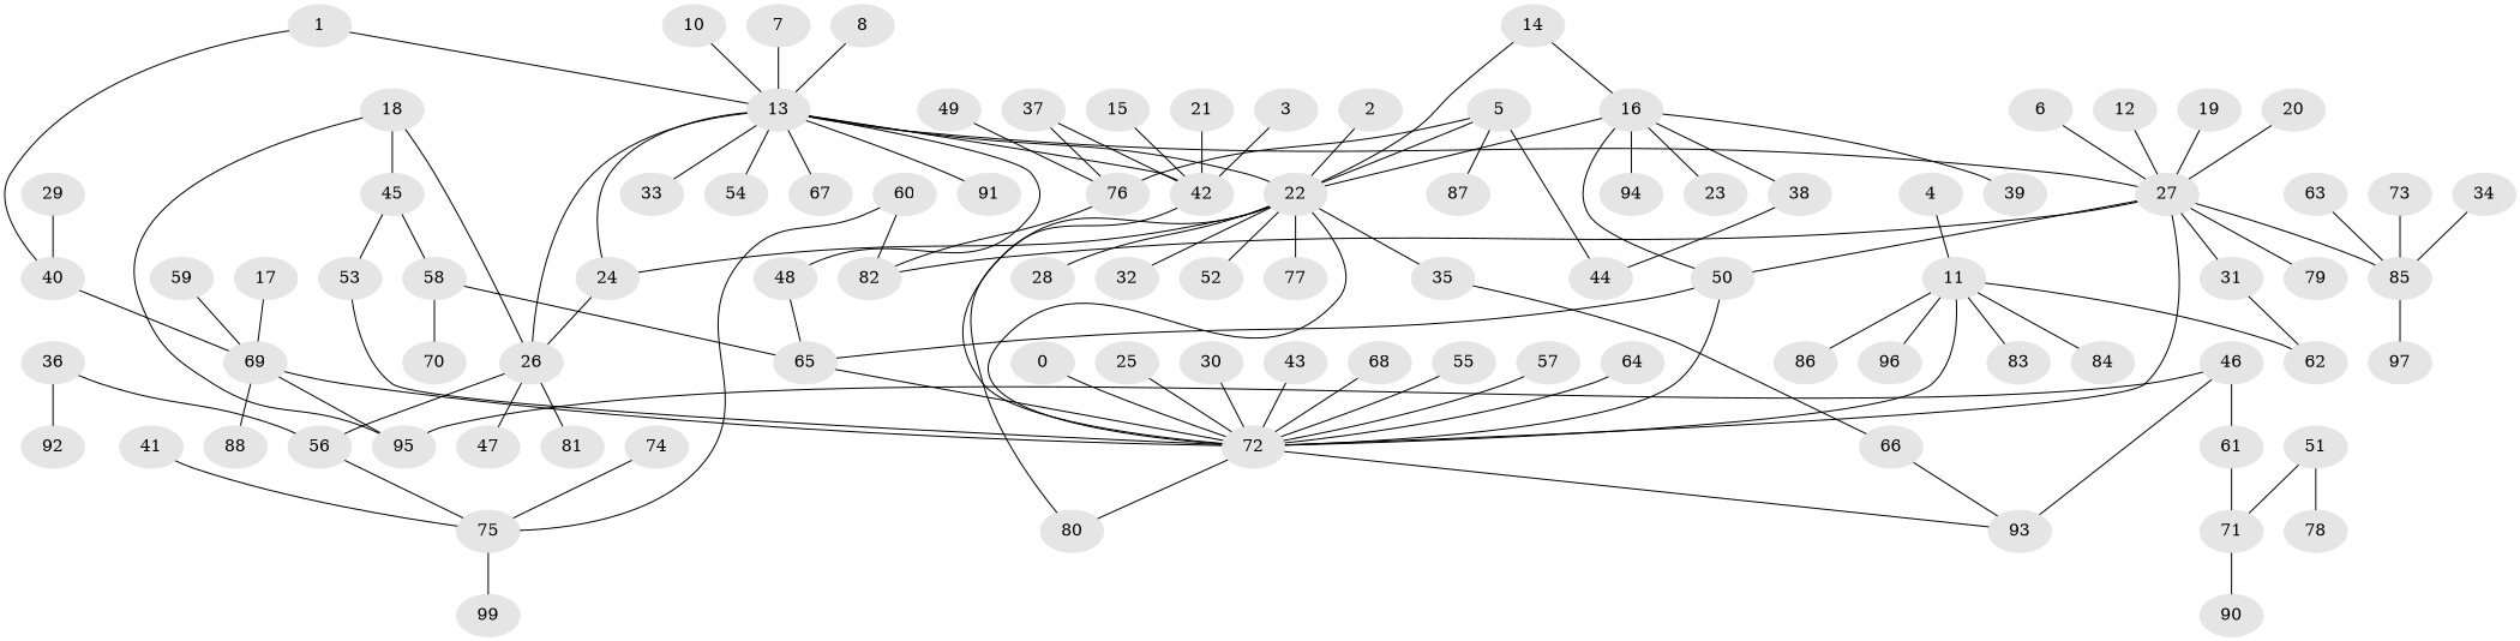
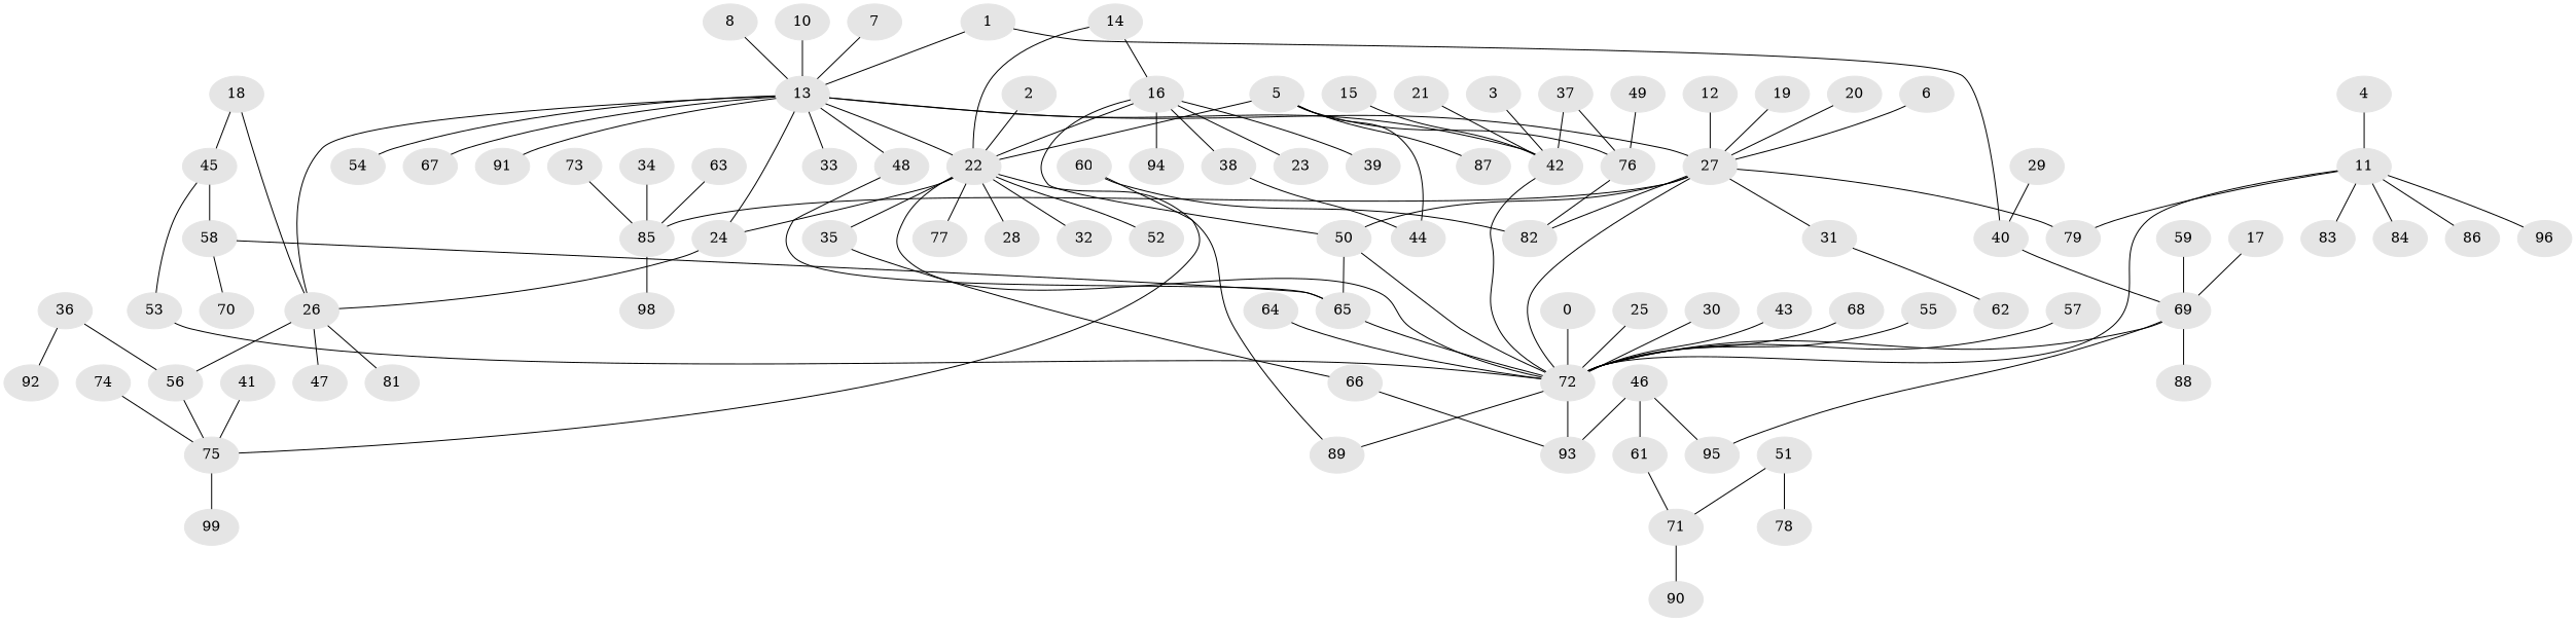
  graph {
    node [color=gray90 style=filled]
    edge [weight=1.0]
    1
    13
    40
    22
    42
    27
    24
    26
    33
    48
    54
    67
    91
    69
    2
    72
    28
    32
    35
    52
    77
-   80
+   80 [label=89]
    3
    4
    11
    62
    83
    84
    86
    96
    5
    44
    76
    87
    82
    6
    50
    31
    79
    85
    7
    8
    n43 [label=0]
    93
    10
    12
    47
    56
    81
    65
    14
    16
    23
    38
    39
    94
    15
    17
    95
    88
    18
    45
    53
    58
    19
    20
    21
    66
    25
    75
-   97
+   97 [label=98]
    29
    30
    34
    36
    92
    37
    41
    n79 [label=99]
    43
    70
    46
    61
    71
    68
    49
    51
    78
    90
    55
    57
    59
    60
    63
    64
    73
    74
    1 -- 13
    1 -- 40
    13 -- 22
    13 -- 42
    13 -- 27
    13 -- 24 [weight=2.0]
    13 -- 26
    13 -- 33
    13 -- 48
    13 -- 54
    13 -- 67
    13 -- 91
    40 -- 69
    22 -- 24
    22 -- 72
    22 -- 28
    22 -- 32
    22 -- 35
    22 -- 52
    22 -- 77
    22 -- 80
    42 -- 72
    27 -- 72
    27 -- 82
    27 -- 50
    27 -- 31
    27 -- 79
    27 -- 85
    24 -- 26
    26 -- 47
    26 -- 56
    26 -- 81
    48 -- 65
    69 -- 72
    69 -- 95
    69 -- 88
    2 -- 22
    72 -- 80
    72 -- 93
    35 -- 66
    3 -- 42
    4 -- 11
    11 -- 72
-   11 -- 62
+   11 -- 79
    11 -- 83
    11 -- 84
    11 -- 86
    11 -- 96
    5 -- 22
    5 -- 44
    5 -- 76
    5 -- 87
    76 -- 82
    6 -- 27
    50 -- 72
    50 -- 65
    31 -- 62
    85 -- 97
    7 -- 13
    8 -- 13
    n43 -- 72
    10 -- 13
    12 -- 27
    56 -- 75
    65 -- 72
    14 -- 22
    14 -- 16
    16 -- 22
    16 -- 50
    16 -- 23
    16 -- 38
    16 -- 39
    16 -- 94
    38 -- 44
    15 -- 42
    17 -- 69
    18 -- 26
-   18 -- 95
    18 -- 45
    45 -- 53
    45 -- 58
    53 -- 72
    58 -- 65
    58 -- 70
    19 -- 27
    20 -- 27
    21 -- 42
    66 -- 93
    25 -- 72
    75 -- n79
    29 -- 40
    30 -- 72
    34 -- 85
    36 -- 56
    36 -- 92
    37 -- 42
    37 -- 76
    41 -- 75
    43 -- 72
    46 -- 93 [weight=2.0]
    46 -- 95
    46 -- 61
    61 -- 71
    71 -- 90
    68 -- 72
    49 -- 76
    51 -- 71
    51 -- 78
    55 -- 72
    57 -- 72
    59 -- 69
    60 -- 82
    60 -- 75
    63 -- 85
    64 -- 72
    73 -- 85
    74 -- 75
  }
